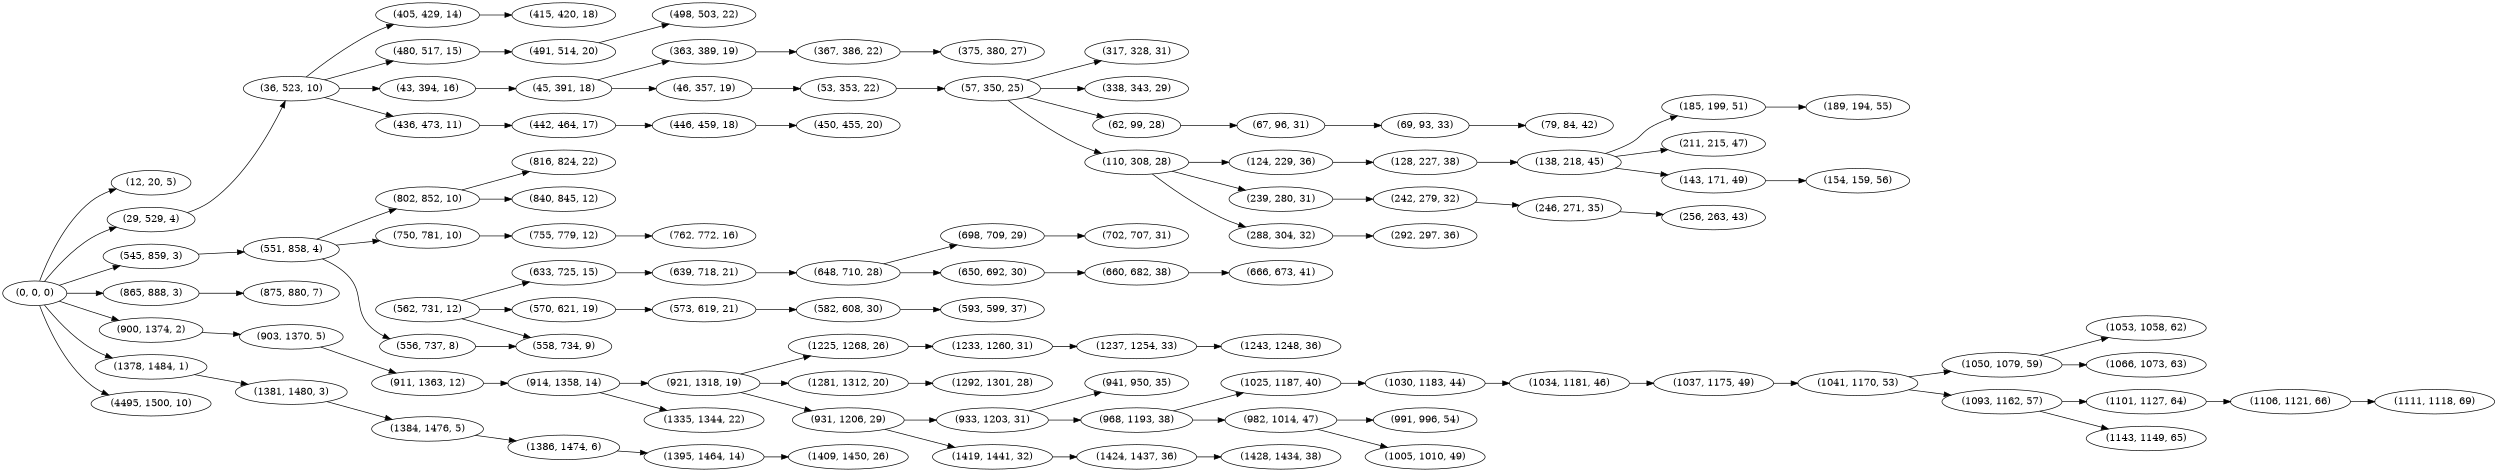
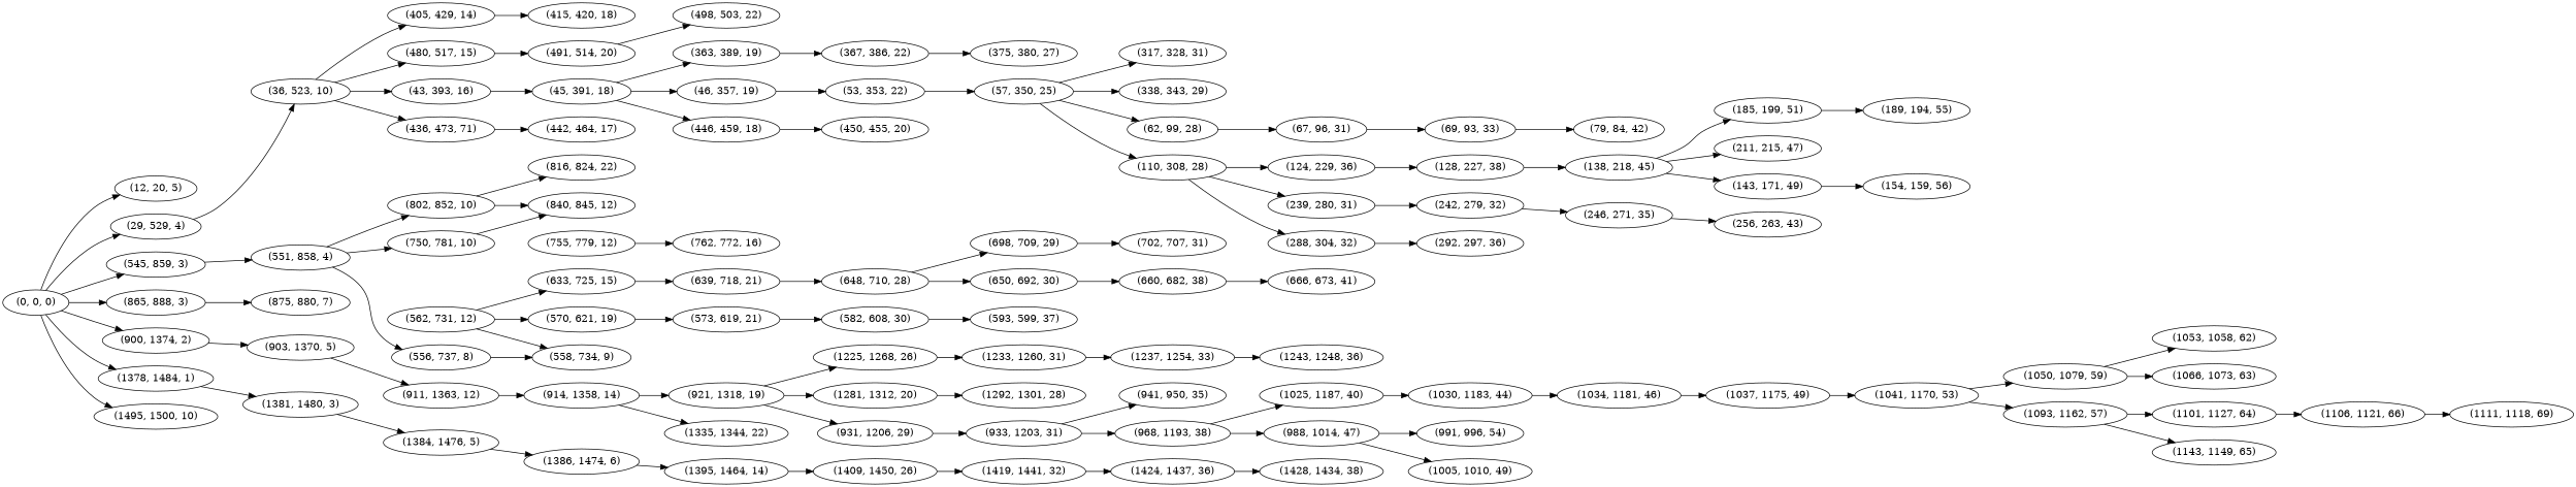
  digraph {
    rankdir=LR
    "(0, 0, 0)"
    "(12, 20, 5)"
    "(29, 529, 4)"
    "(545, 859, 3)"
    "(865, 888, 3)"
    "(900, 1374, 2)"
    "(1378, 1484, 1)"
-   "(1495, 1500, 10)" [label="(4495, 1500, 10)"]
+   "(1495, 1500, 10)"
    "(36, 523, 10)"
    "(551, 858, 4)"
    "(875, 880, 7)"
    "(903, 1370, 5)"
    "(1381, 1480, 3)"
-   "(43, 394, 16)"
+   "(43, 394, 16)" [label="(43, 393, 16)"]
    "(405, 429, 14)"
-   "(436, 473, 11)"
+   "(436, 473, 11)" [label="(436, 473, 71)"]
    "(480, 517, 15)"
    "(45, 391, 18)"
    "(415, 420, 18)"
    "(442, 464, 17)"
    n21 [label="(491, 514, 20)"]
    "(46, 357, 19)"
    "(363, 389, 19)"
    "(53, 353, 22)"
    "(367, 386, 22)"
    "(57, 350, 25)"
    "(62, 99, 28)"
    "(110, 308, 28)"
    "(317, 328, 31)"
    "(338, 343, 29)"
    "(67, 96, 31)"
    "(124, 229, 36)"
    "(239, 280, 31)"
    "(288, 304, 32)"
    "(69, 93, 33)"
    "(79, 84, 42)"
    "(128, 227, 38)"
    "(242, 279, 32)"
    "(292, 297, 36)"
    "(138, 218, 45)"
    "(143, 171, 49)"
    "(185, 199, 51)"
    "(211, 215, 47)"
    "(154, 159, 56)"
    "(189, 194, 55)"
    "(246, 271, 35)"
    "(256, 263, 43)"
    "(375, 380, 27)"
    "(446, 459, 18)"
    "(450, 455, 20)"
    "(498, 503, 22)"
    "(556, 737, 8)"
    "(750, 781, 10)"
    "(802, 852, 10)"
    "(558, 734, 9)"
    "(755, 779, 12)"
    "(816, 824, 22)"
    "(840, 845, 12)"
    "(562, 731, 12)"
    "(570, 621, 19)"
    "(633, 725, 15)"
    "(573, 619, 21)"
    "(639, 718, 21)"
    "(582, 608, 30)"
    "(593, 599, 37)"
    "(648, 710, 28)"
    "(650, 692, 30)"
    "(698, 709, 29)"
    "(660, 682, 38)"
    "(702, 707, 31)"
    "(666, 673, 41)"
    "(762, 772, 16)"
    "(911, 1363, 12)"
    "(914, 1358, 14)"
    "(921, 1318, 19)"
    "(1335, 1344, 22)"
    "(931, 1206, 29)"
    "(1225, 1268, 26)"
    "(1281, 1312, 20)"
    "(933, 1203, 31)"
    "(1233, 1260, 31)"
    "(1292, 1301, 28)"
    "(941, 950, 35)"
    "(968, 1193, 38)"
-   "(982, 1014, 47)"
+   "(982, 1014, 47)" [label="(988, 1014, 47)"]
    "(1025, 1187, 40)"
    "(991, 996, 54)"
    "(1005, 1010, 49)"
    "(1030, 1183, 44)"
    "(1034, 1181, 46)"
    "(1037, 1175, 49)"
    "(1041, 1170, 53)"
    "(1050, 1079, 59)"
    "(1093, 1162, 57)"
    "(1053, 1058, 62)"
    "(1066, 1073, 63)"
    "(1101, 1127, 64)"
    "(1143, 1149, 65)"
    "(1106, 1121, 66)"
    "(1111, 1118, 69)"
    "(1237, 1254, 33)"
    "(1243, 1248, 36)"
    "(1384, 1476, 5)"
    "(1386, 1474, 6)"
    "(1395, 1464, 14)"
    "(1409, 1450, 26)"
    "(1419, 1441, 32)"
    "(1424, 1437, 36)"
    "(1428, 1434, 38)"
    "(0, 0, 0)" -> "(12, 20, 5)"
    "(0, 0, 0)" -> "(29, 529, 4)"
    "(0, 0, 0)" -> "(545, 859, 3)"
    "(0, 0, 0)" -> "(865, 888, 3)"
    "(0, 0, 0)" -> "(900, 1374, 2)"
    "(0, 0, 0)" -> "(1378, 1484, 1)"
    "(0, 0, 0)" -> "(1495, 1500, 10)"
    "(29, 529, 4)" -> "(36, 523, 10)"
    "(545, 859, 3)" -> "(551, 858, 4)"
    "(865, 888, 3)" -> "(875, 880, 7)"
    "(900, 1374, 2)" -> "(903, 1370, 5)"
    "(1378, 1484, 1)" -> "(1381, 1480, 3)"
    "(36, 523, 10)" -> "(43, 394, 16)"
    "(36, 523, 10)" -> "(405, 429, 14)"
    "(36, 523, 10)" -> "(436, 473, 11)"
    "(36, 523, 10)" -> "(480, 517, 15)"
    "(551, 858, 4)" -> "(556, 737, 8)"
    "(551, 858, 4)" -> "(750, 781, 10)"
    "(551, 858, 4)" -> "(802, 852, 10)"
    "(903, 1370, 5)" -> "(911, 1363, 12)"
    "(1381, 1480, 3)" -> "(1384, 1476, 5)"
    "(43, 394, 16)" -> "(45, 391, 18)"
    "(405, 429, 14)" -> "(415, 420, 18)"
    "(436, 473, 11)" -> "(442, 464, 17)"
    "(480, 517, 15)" -> n21
    "(45, 391, 18)" -> "(46, 357, 19)"
    "(45, 391, 18)" -> "(363, 389, 19)"
-   "(442, 464, 17)" -> "(446, 459, 18)"
+   "(45, 391, 18)" -> "(446, 459, 18)"
    n21 -> "(498, 503, 22)"
    "(46, 357, 19)" -> "(53, 353, 22)"
    "(363, 389, 19)" -> "(367, 386, 22)"
    "(53, 353, 22)" -> "(57, 350, 25)"
    "(367, 386, 22)" -> "(375, 380, 27)"
    "(57, 350, 25)" -> "(62, 99, 28)"
    "(57, 350, 25)" -> "(110, 308, 28)"
    "(57, 350, 25)" -> "(317, 328, 31)"
    "(57, 350, 25)" -> "(338, 343, 29)"
    "(62, 99, 28)" -> "(67, 96, 31)"
    "(110, 308, 28)" -> "(124, 229, 36)"
    "(110, 308, 28)" -> "(239, 280, 31)"
    "(110, 308, 28)" -> "(288, 304, 32)"
    "(67, 96, 31)" -> "(69, 93, 33)"
    "(124, 229, 36)" -> "(128, 227, 38)"
    "(239, 280, 31)" -> "(242, 279, 32)"
    "(288, 304, 32)" -> "(292, 297, 36)"
    "(69, 93, 33)" -> "(79, 84, 42)"
    "(128, 227, 38)" -> "(138, 218, 45)"
    "(242, 279, 32)" -> "(246, 271, 35)"
    "(138, 218, 45)" -> "(143, 171, 49)"
    "(138, 218, 45)" -> "(185, 199, 51)"
    "(138, 218, 45)" -> "(211, 215, 47)"
    "(143, 171, 49)" -> "(154, 159, 56)"
    "(185, 199, 51)" -> "(189, 194, 55)"
    "(246, 271, 35)" -> "(256, 263, 43)"
    "(446, 459, 18)" -> "(450, 455, 20)"
    "(556, 737, 8)" -> "(558, 734, 9)"
-   "(750, 781, 10)" -> "(755, 779, 12)"
+   "(750, 781, 10)" -> "(840, 845, 12)"
    "(802, 852, 10)" -> "(816, 824, 22)"
    "(802, 852, 10)" -> "(840, 845, 12)"
    "(755, 779, 12)" -> "(762, 772, 16)"
    "(562, 731, 12)" -> "(558, 734, 9)"
    "(562, 731, 12)" -> "(570, 621, 19)"
    "(562, 731, 12)" -> "(633, 725, 15)"
    "(570, 621, 19)" -> "(573, 619, 21)"
    "(633, 725, 15)" -> "(639, 718, 21)"
    "(573, 619, 21)" -> "(582, 608, 30)"
    "(639, 718, 21)" -> "(648, 710, 28)"
    "(582, 608, 30)" -> "(593, 599, 37)"
    "(648, 710, 28)" -> "(650, 692, 30)"
    "(648, 710, 28)" -> "(698, 709, 29)"
    "(650, 692, 30)" -> "(660, 682, 38)"
    "(698, 709, 29)" -> "(702, 707, 31)"
    "(660, 682, 38)" -> "(666, 673, 41)"
    "(911, 1363, 12)" -> "(914, 1358, 14)"
    "(914, 1358, 14)" -> "(921, 1318, 19)"
    "(914, 1358, 14)" -> "(1335, 1344, 22)"
    "(921, 1318, 19)" -> "(931, 1206, 29)"
    "(921, 1318, 19)" -> "(1225, 1268, 26)"
    "(921, 1318, 19)" -> "(1281, 1312, 20)"
    "(931, 1206, 29)" -> "(933, 1203, 31)"
    "(1225, 1268, 26)" -> "(1233, 1260, 31)"
    "(1281, 1312, 20)" -> "(1292, 1301, 28)"
    "(933, 1203, 31)" -> "(941, 950, 35)"
    "(933, 1203, 31)" -> "(968, 1193, 38)"
    "(1233, 1260, 31)" -> "(1237, 1254, 33)"
    "(968, 1193, 38)" -> "(982, 1014, 47)"
    "(968, 1193, 38)" -> "(1025, 1187, 40)"
    "(982, 1014, 47)" -> "(991, 996, 54)"
    "(982, 1014, 47)" -> "(1005, 1010, 49)"
    "(1025, 1187, 40)" -> "(1030, 1183, 44)"
    "(1030, 1183, 44)" -> "(1034, 1181, 46)"
    "(1034, 1181, 46)" -> "(1037, 1175, 49)"
    "(1037, 1175, 49)" -> "(1041, 1170, 53)"
    "(1041, 1170, 53)" -> "(1050, 1079, 59)"
    "(1041, 1170, 53)" -> "(1093, 1162, 57)"
    "(1050, 1079, 59)" -> "(1053, 1058, 62)"
    "(1050, 1079, 59)" -> "(1066, 1073, 63)"
    "(1093, 1162, 57)" -> "(1101, 1127, 64)"
    "(1093, 1162, 57)" -> "(1143, 1149, 65)"
    "(1101, 1127, 64)" -> "(1106, 1121, 66)"
    "(1106, 1121, 66)" -> "(1111, 1118, 69)"
    "(1237, 1254, 33)" -> "(1243, 1248, 36)"
    "(1384, 1476, 5)" -> "(1386, 1474, 6)"
    "(1386, 1474, 6)" -> "(1395, 1464, 14)"
    "(1395, 1464, 14)" -> "(1409, 1450, 26)"
-   "(931, 1206, 29)" -> "(1419, 1441, 32)"
+   "(1409, 1450, 26)" -> "(1419, 1441, 32)"
    "(1419, 1441, 32)" -> "(1424, 1437, 36)"
    "(1424, 1437, 36)" -> "(1428, 1434, 38)"
  }
